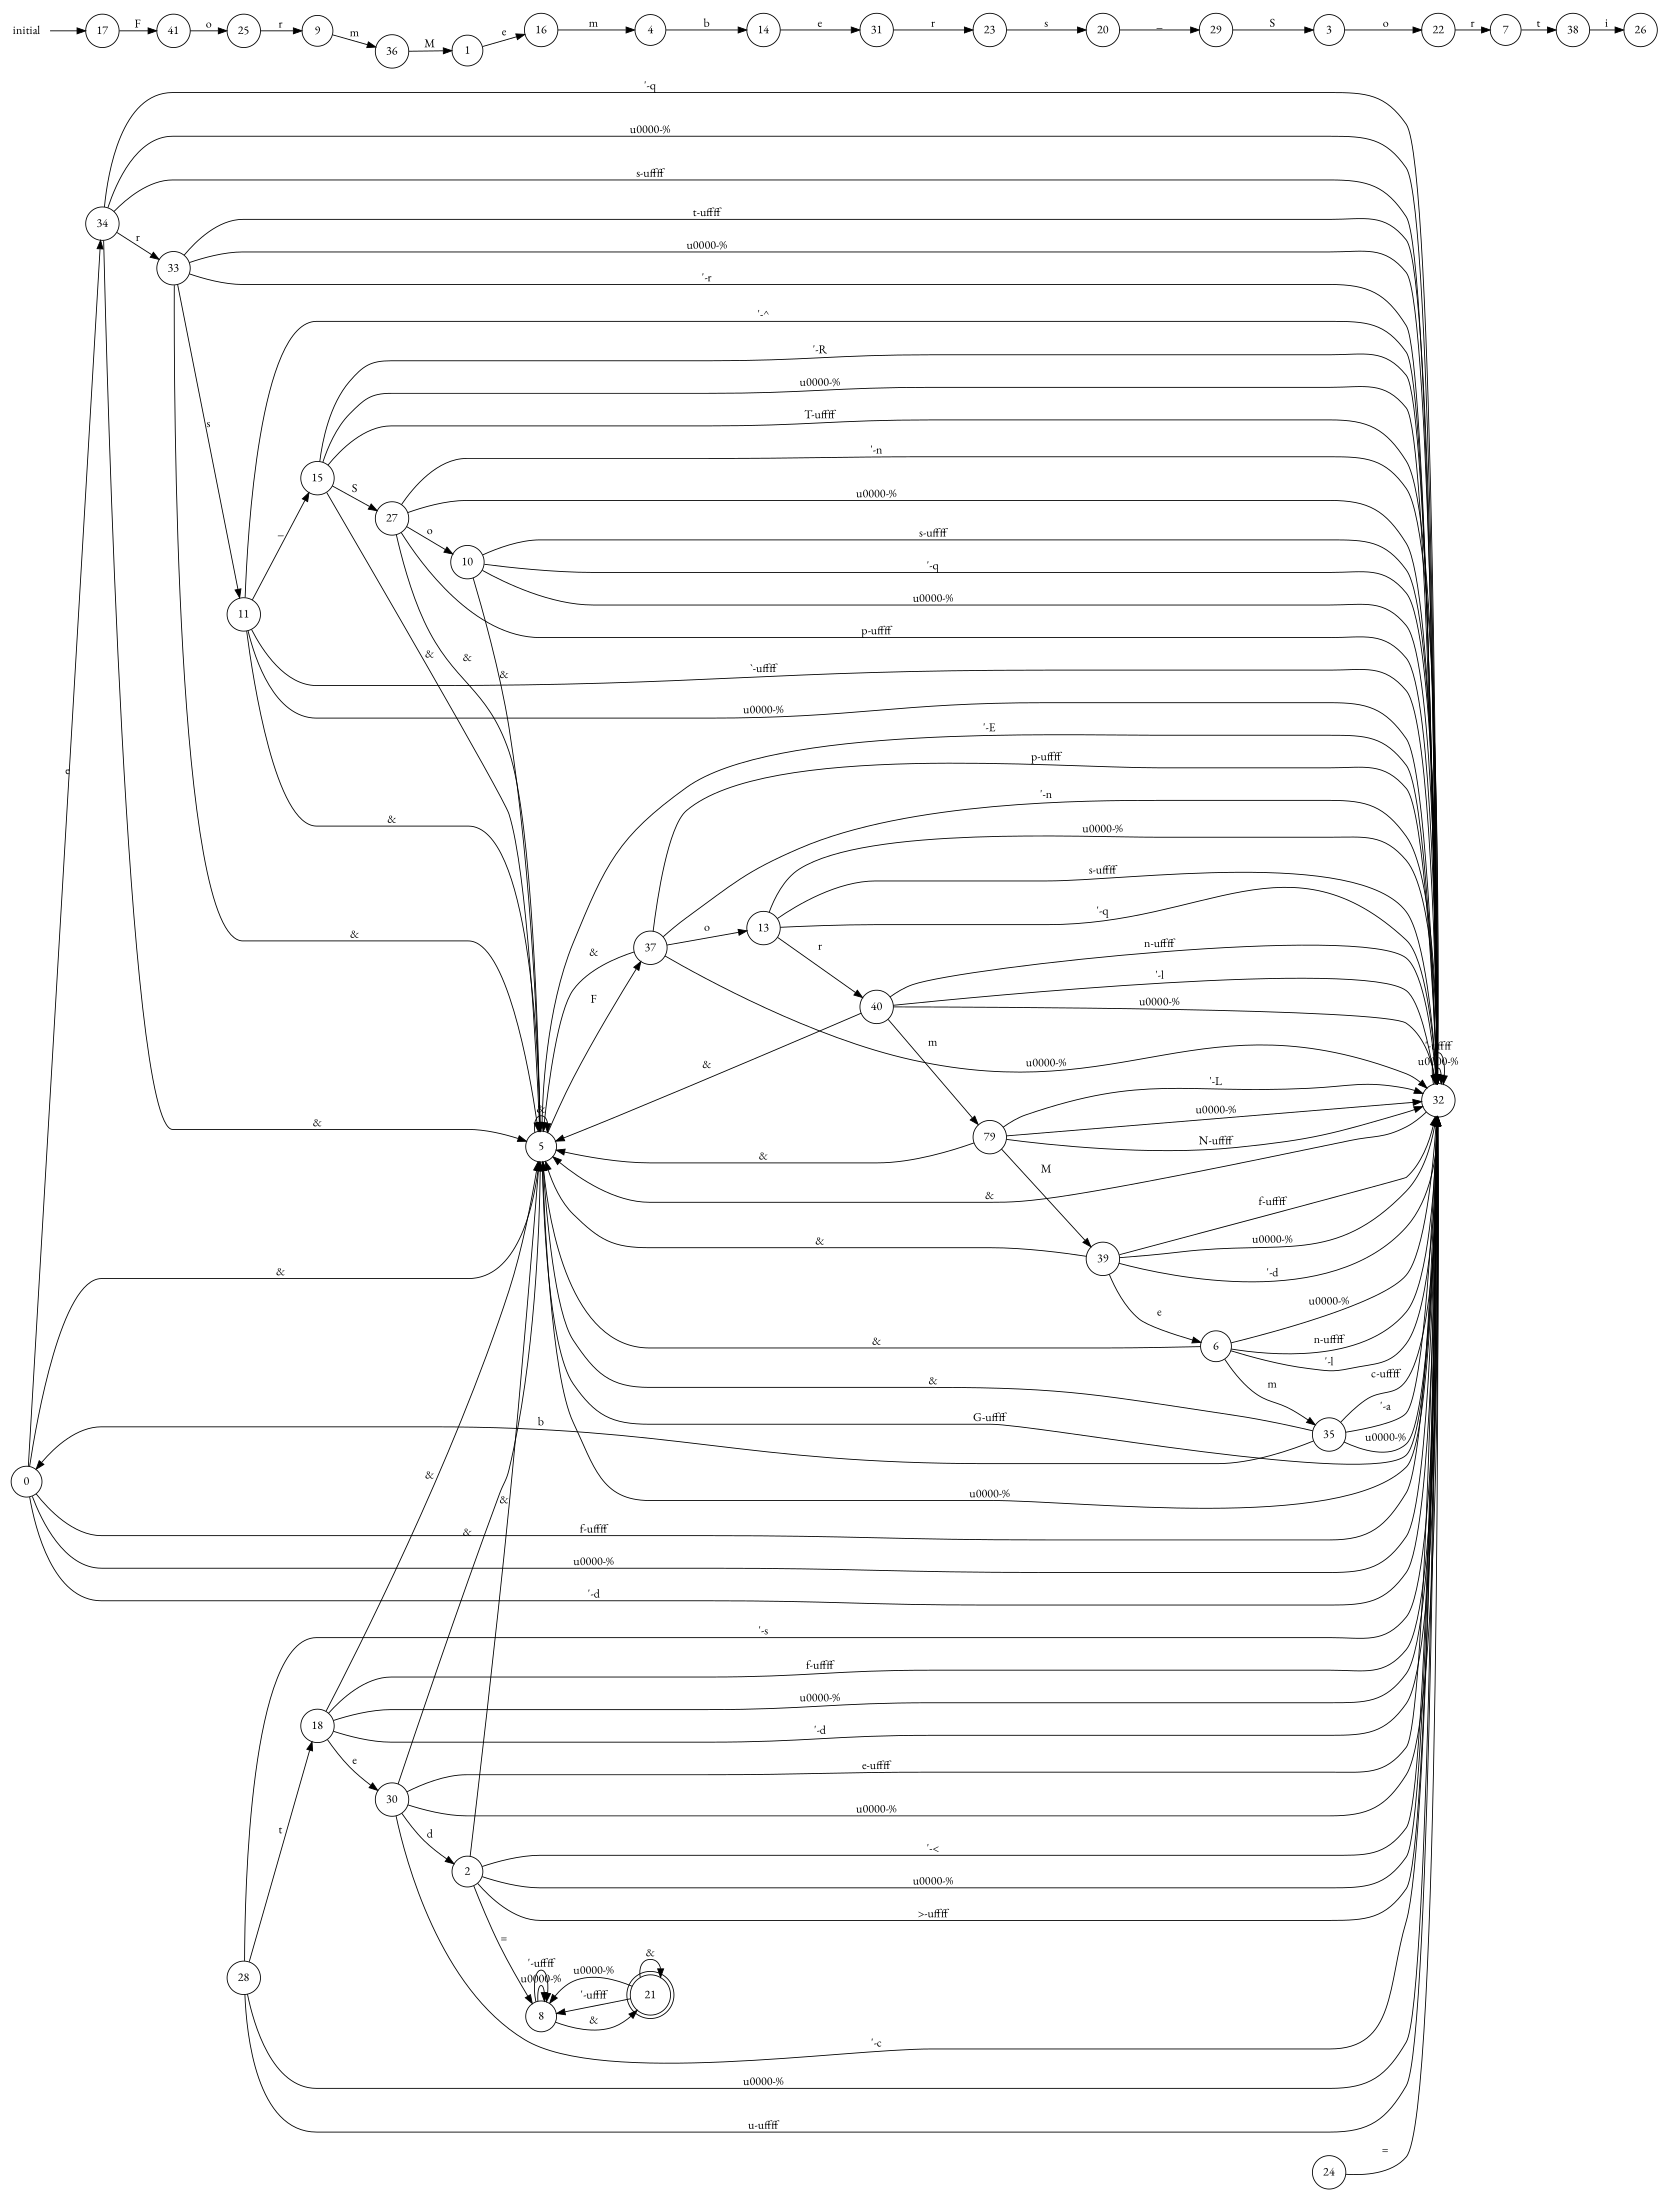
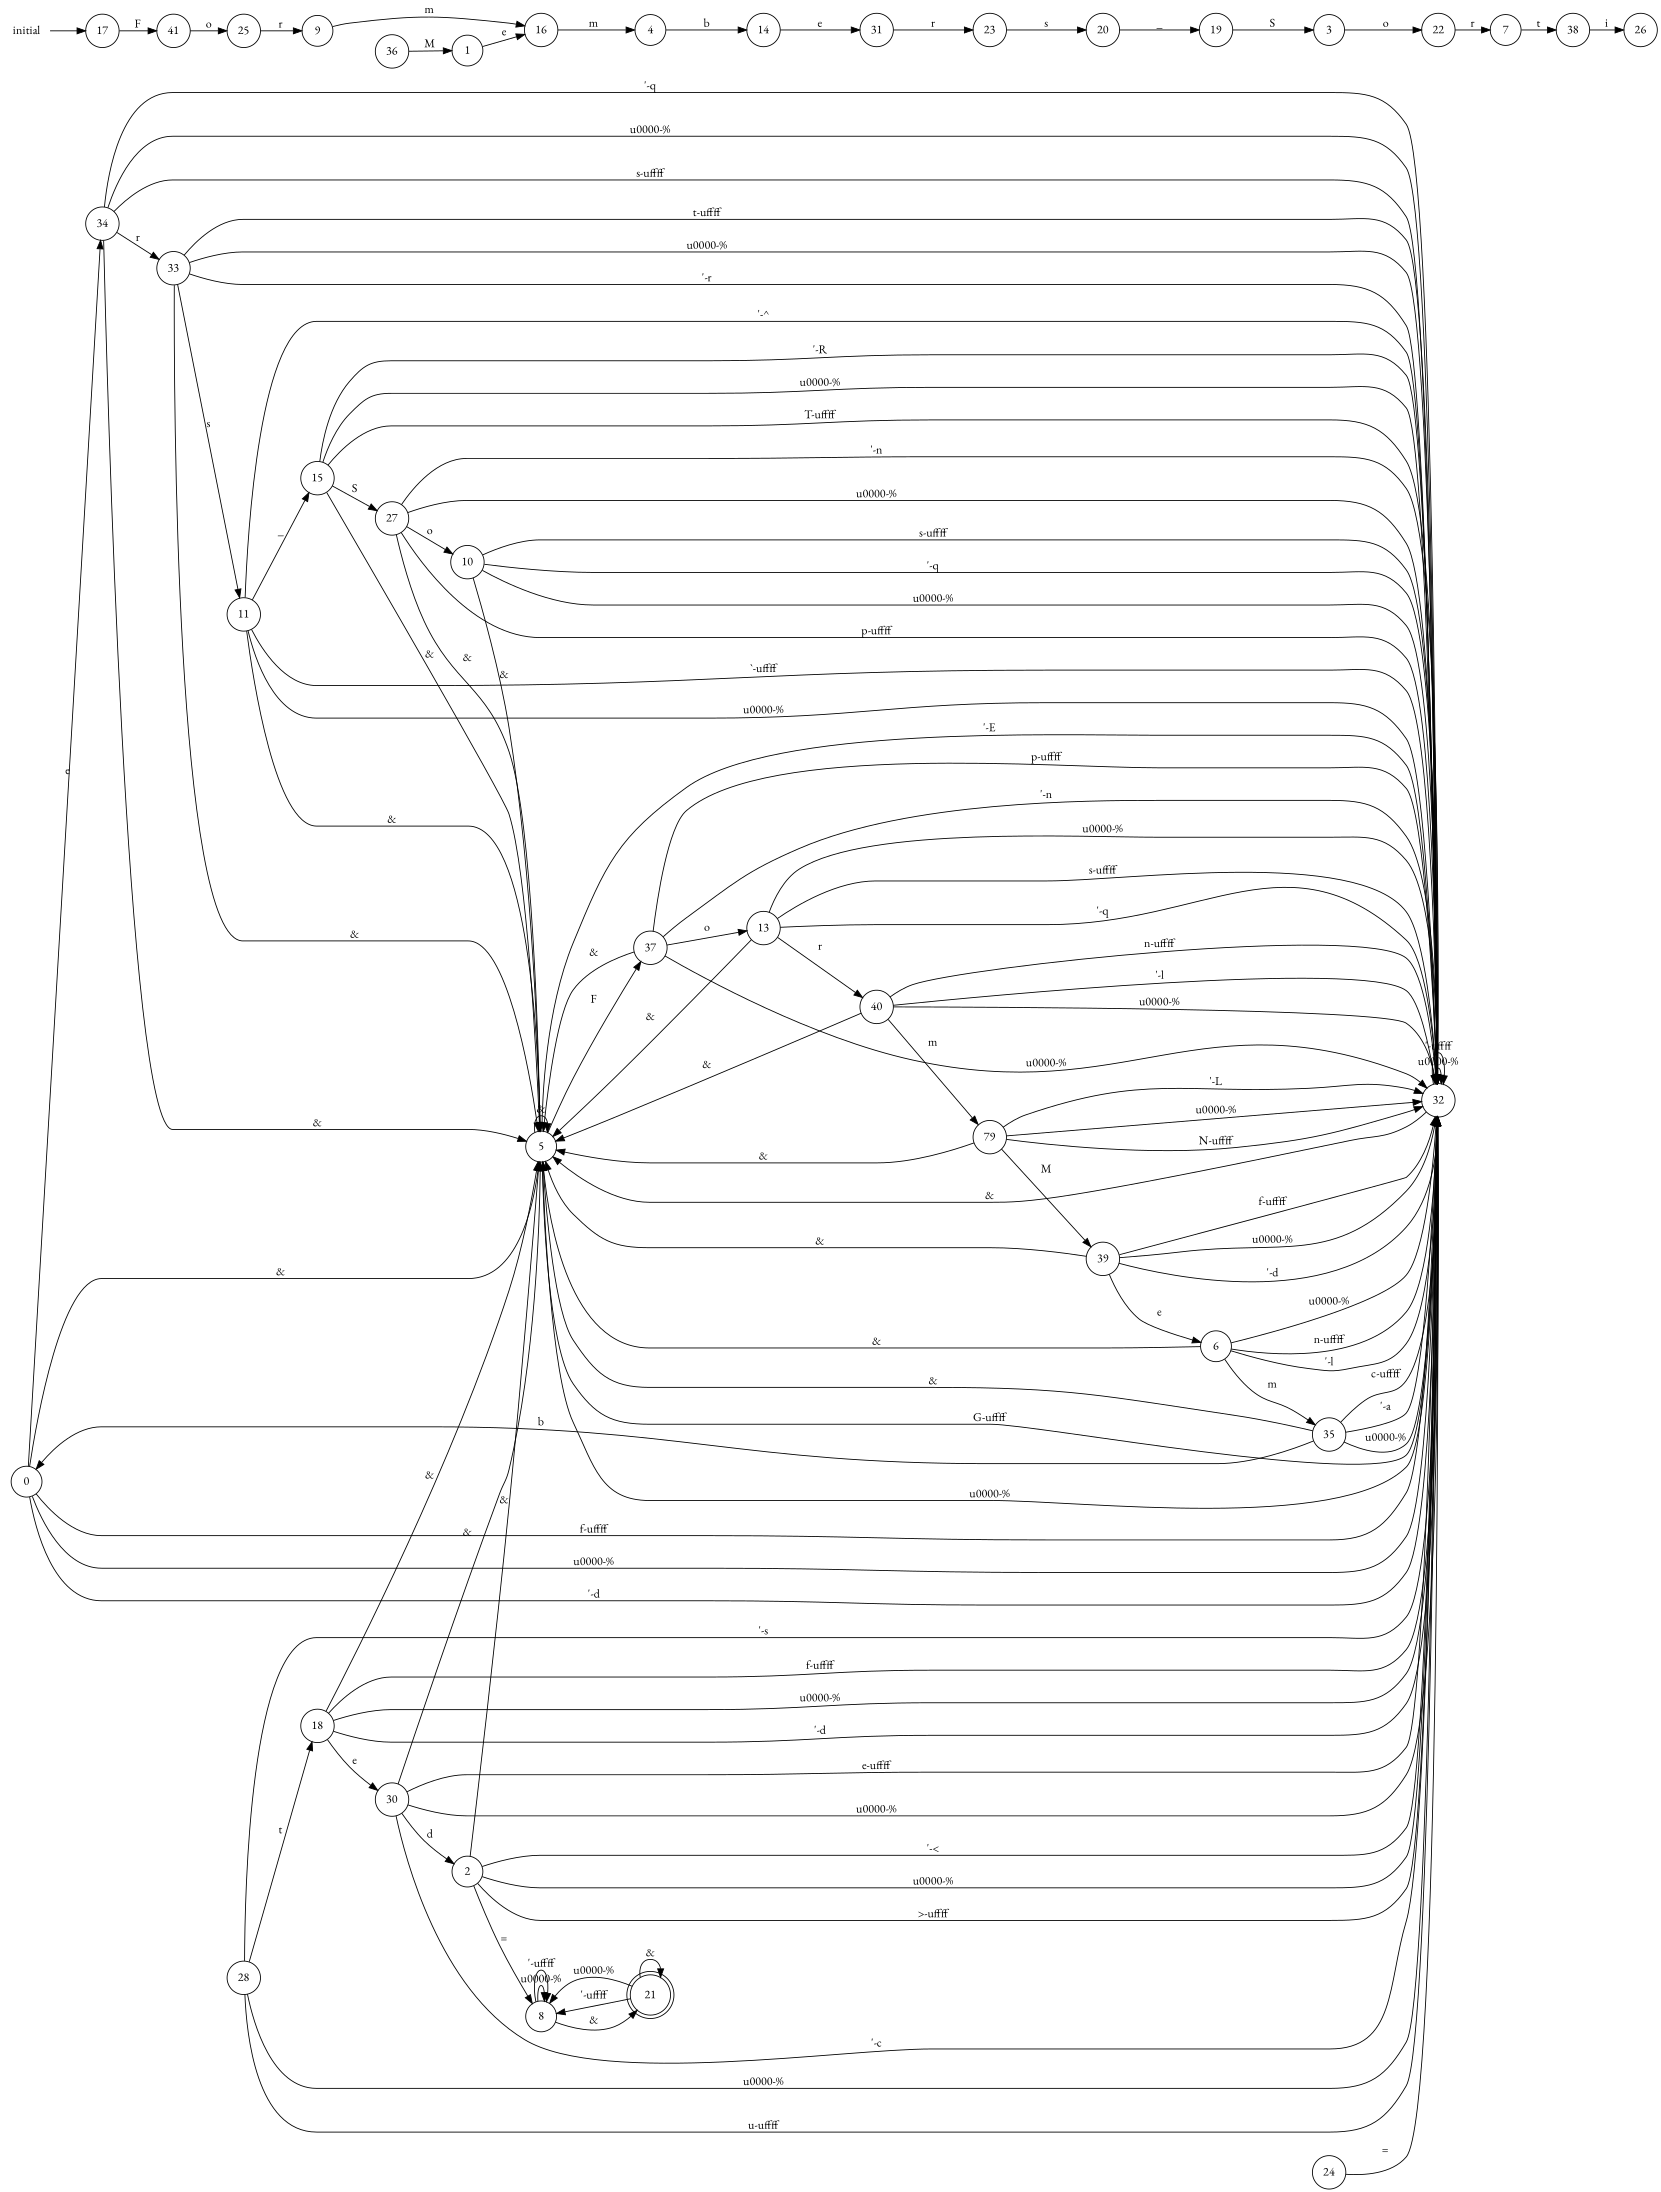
  digraph {
    fontname="EB Garamond"
    rankdir=LR
    node [fontname="EB Garamond" shape=circle]
    edge [fontname="EB Garamond"]
    0
    5
    34
    32
    37
    33
    13
    11
    1
    16
    4
    14
    2
    8
    21 [shape=doublecircle]
    3
    22
    7
    38
    31
    23
    40
    6
    35
    26
    9
    36
    10
    28
    18
    30
    15
    27
    24
    n35 [label=79]
    39
    20
    17
    41
    25
    initial [shape=plaintext]
-   29
+   29 [label=19]
    0 -> 5 [label="&"]
    0 -> 34 [label=e]
    0 -> 32 [label="f-\uffff"]
    0 -> 32 [label="\u0000-%"]
    0 -> 32 [label="'-d"]
    5 -> 5 [label="&"]
    5 -> 32 [label="G-\uffff"]
    5 -> 32 [label="\u0000-%"]
    5 -> 32 [label="'-E"]
    5 -> 37 [label=F]
    34 -> 5 [label="&"]
    34 -> 32 [label="'-q"]
    34 -> 32 [label="\u0000-%"]
    34 -> 32 [label="s-\uffff"]
    34 -> 33 [label=r]
    32 -> 5 [label="&"]
    32 -> 32 [label="\u0000-%"]
    32 -> 32 [label="'-\uffff"]
    37 -> 5 [label="&"]
    37 -> 32 [label="p-\uffff"]
    37 -> 32 [label="'-n"]
    37 -> 32 [label="\u0000-%"]
    37 -> 13 [label=o]
    33 -> 5 [label="&"]
    33 -> 32 [label="t-\uffff"]
    33 -> 32 [label="\u0000-%"]
    33 -> 32 [label="'-r"]
    33 -> 11 [label=s]
+   13 -> 5 [label="&"]
    13 -> 32 [label="'-q"]
    13 -> 32 [label="\u0000-%"]
    13 -> 32 [label="s-\uffff"]
    13 -> 40 [label=r]
    11 -> 5 [label="&"]
    11 -> 32 [label="`-\uffff"]
    11 -> 32 [label="\u0000-%"]
    11 -> 32 [label="'-^"]
    11 -> 15 [label=_]
    1 -> 16 [label=e]
    16 -> 4 [label=m]
    4 -> 14 [label=b]
    14 -> 31 [label=e]
    2 -> 5 [label="&"]
    2 -> 32 [label="'-<"]
    2 -> 32 [label="\u0000-%"]
    2 -> 32 [label=">-\uffff"]
    2 -> 8 [label="="]
    8 -> 8 [label="\u0000-%"]
    8 -> 8 [label="'-\uffff"]
    8 -> 21 [label="&"]
    21 -> 8 [label="\u0000-%"]
    21 -> 8 [label="'-\uffff"]
    21 -> 21 [label="&"]
    3 -> 22 [label=o]
    22 -> 7 [label=r]
    7 -> 38 [label=t]
    38 -> 26 [label=i]
    31 -> 23 [label=r]
    23 -> 20 [label=s]
    40 -> 5 [label="&"]
    40 -> 32 [label="n-\uffff"]
    40 -> 32 [label="'-l"]
    40 -> 32 [label="\u0000-%"]
    40 -> n35 [label=m]
    6 -> 5 [label="&"]
    6 -> 32 [label="n-\uffff"]
    6 -> 32 [label="'-l"]
    6 -> 32 [label="\u0000-%"]
    6 -> 35 [label=m]
    35 -> 0 [label=b]
    35 -> 5 [label="&"]
    35 -> 32 [label="'-a"]
    35 -> 32 [label="\u0000-%"]
    35 -> 32 [label="c-\uffff"]
-   9 -> 36 [label=m]
+   9 -> 16 [label=m]
    36 -> 1 [label=M]
    10 -> 5 [label="&"]
    10 -> 32 [label="'-q"]
    10 -> 32 [label="\u0000-%"]
    10 -> 32 [label="s-\uffff"]
    28 -> 32 [label="\u0000-%"]
    28 -> 32 [label="u-\uffff"]
    28 -> 32 [label="'-s"]
    28 -> 18 [label=t]
    18 -> 5 [label="&"]
    18 -> 32 [label="f-\uffff"]
    18 -> 32 [label="\u0000-%"]
    18 -> 32 [label="'-d"]
    18 -> 30 [label=e]
    30 -> 5 [label="&"]
    30 -> 32 [label="'-c"]
    30 -> 32 [label="e-\uffff"]
    30 -> 32 [label="\u0000-%"]
    30 -> 2 [label=d]
    15 -> 5 [label="&"]
    15 -> 32 [label="'-R"]
    15 -> 32 [label="\u0000-%"]
    15 -> 32 [label="T-\uffff"]
    15 -> 27 [label=S]
    27 -> 5 [label="&"]
    27 -> 32 [label="p-\uffff"]
    27 -> 32 [label="'-n"]
    27 -> 32 [label="\u0000-%"]
    27 -> 10 [label=o]
    24 -> 32 [label="="]
    n35 -> 5 [label="&"]
    n35 -> 32 [label="N-\uffff"]
    n35 -> 32 [label="'-L"]
    n35 -> 32 [label="\u0000-%"]
    n35 -> 39 [label=M]
    39 -> 5 [label="&"]
    39 -> 32 [label="f-\uffff"]
    39 -> 32 [label="\u0000-%"]
    39 -> 32 [label="'-d"]
    39 -> 6 [label=e]
    20 -> 29 [label=_]
    17 -> 41 [label=F]
    41 -> 25 [label=o]
    25 -> 9 [label=r]
    initial -> 17
    29 -> 3 [label=S]
  }
